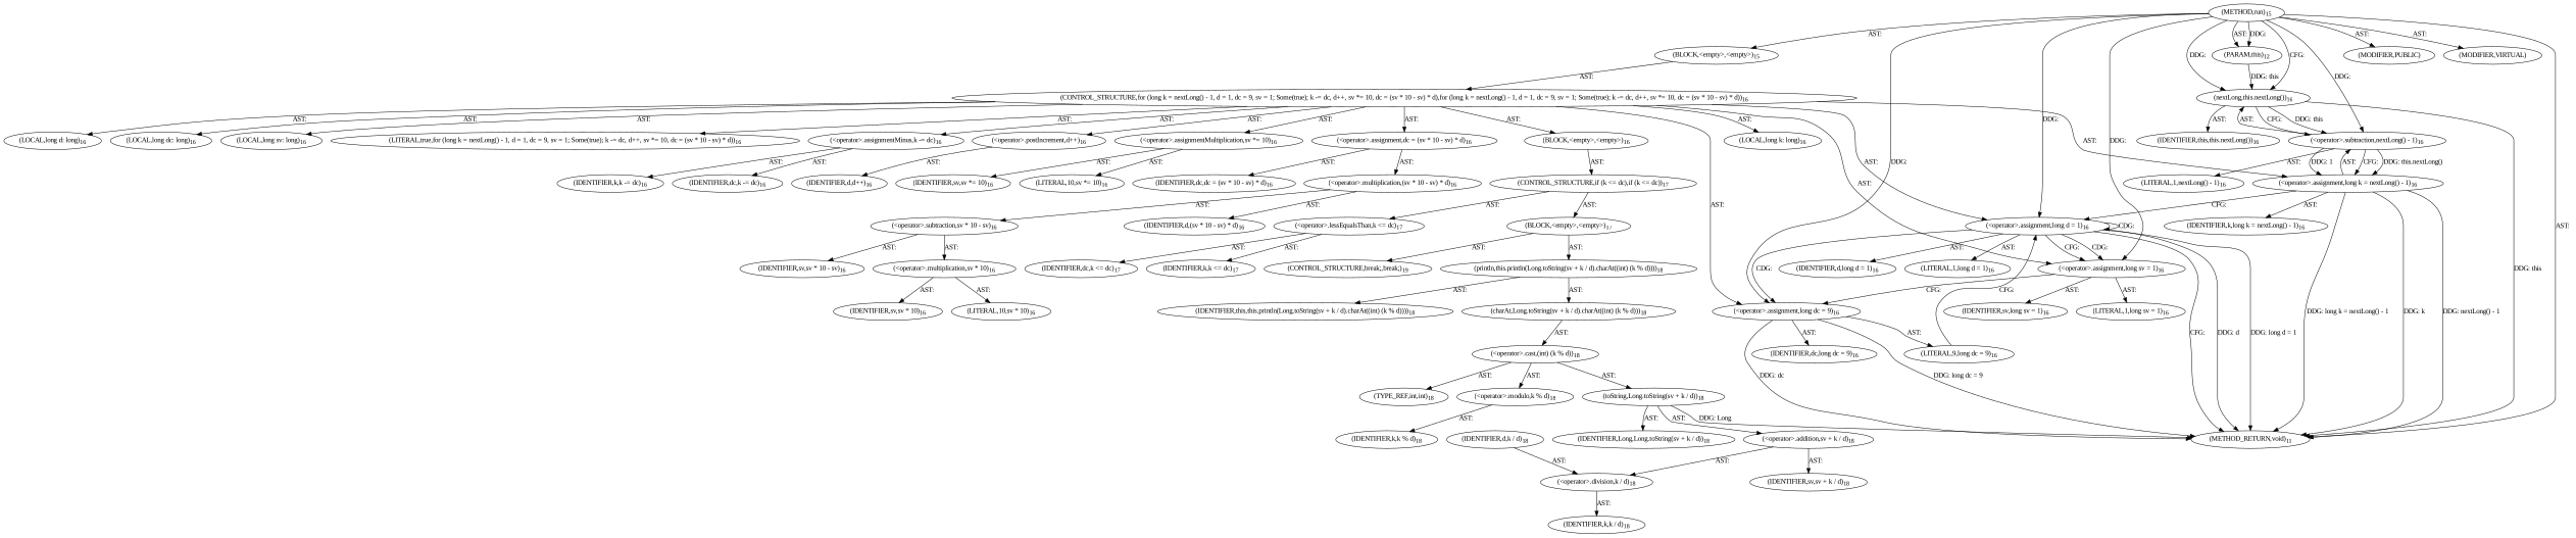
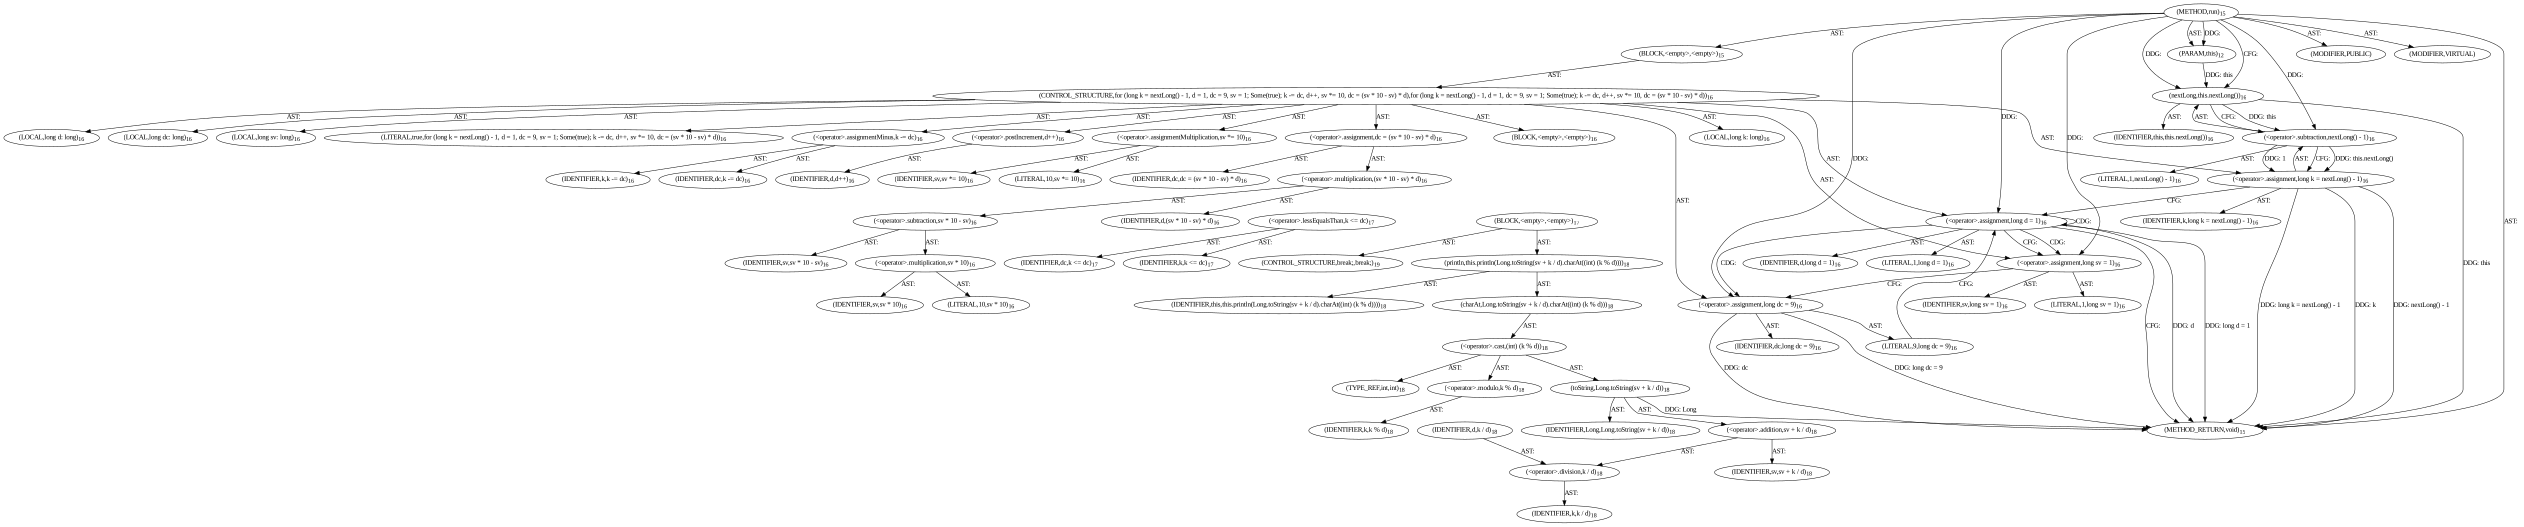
  digraph {
    fontname="Liberation Serif"
    node [fontname="Liberation Serif"]
    edge [fontname="Liberation Serif"]
    n1 [label=<(METHOD,run)<SUB>15</SUB>>]
    n2 [label=<(PARAM,this)<SUB>12</SUB>>]
    n3 [label=<(BLOCK,&lt;empty&gt;,&lt;empty&gt;)<SUB>15</SUB>>]
    n4 [label=<(&lt;operator&gt;.subtraction,nextLong() - 1)<SUB>16</SUB>>]
    n5 [label=<(nextLong,this.nextLong())<SUB>16</SUB>>]
    n6 [label=<(&lt;operator&gt;.assignment,long d = 1)<SUB>16</SUB>>]
    n7 [label=<(&lt;operator&gt;.assignment,long dc = 9)<SUB>16</SUB>>]
    n8 [label=<(&lt;operator&gt;.assignment,long sv = 1)<SUB>16</SUB>>]
    n9 [label=<(MODIFIER,PUBLIC)>]
    n10 [label=<(MODIFIER,VIRTUAL)>]
-   n11 [label=<(METHOD_RETURN,void)<SUB>11</SUB>>]
+   n11 [label=<(METHOD_RETURN,void)<SUB>15</SUB>>]
    n12 [label=<(CONTROL_STRUCTURE,for (long k = nextLong() - 1, d = 1, dc = 9, sv = 1; Some(true); k -= dc, d++, sv *= 10, dc = (sv * 10 - sv) * d),for (long k = nextLong() - 1, d = 1, dc = 9, sv = 1; Some(true); k -= dc, d++, sv *= 10, dc = (sv * 10 - sv) * d))<SUB>16</SUB>>]
    n13 [label=<(&lt;operator&gt;.assignment,long k = nextLong() - 1)<SUB>16</SUB>>]
    n14 [label=<(LITERAL,1,nextLong() - 1)<SUB>16</SUB>>]
    n15 [label=<(IDENTIFIER,this,this.nextLong())<SUB>16</SUB>>]
    n16 [label=<(IDENTIFIER,d,long d = 1)<SUB>16</SUB>>]
    n17 [label=<(LITERAL,1,long d = 1)<SUB>16</SUB>>]
    n18 [label=<(IDENTIFIER,dc,long dc = 9)<SUB>16</SUB>>]
    n19 [label=<(LITERAL,9,long dc = 9)<SUB>16</SUB>>]
    n20 [label=<(IDENTIFIER,sv,long sv = 1)<SUB>16</SUB>>]
    n21 [label=<(LITERAL,1,long sv = 1)<SUB>16</SUB>>]
    n22 [label=<(LOCAL,long k: long)<SUB>16</SUB>>]
    n23 [label=<(LOCAL,long d: long)<SUB>16</SUB>>]
    n24 [label=<(LOCAL,long dc: long)<SUB>16</SUB>>]
    n25 [label=<(LOCAL,long sv: long)<SUB>16</SUB>>]
    n26 [label=<(LITERAL,true,for (long k = nextLong() - 1, d = 1, dc = 9, sv = 1; Some(true); k -= dc, d++, sv *= 10, dc = (sv * 10 - sv) * d))<SUB>16</SUB>>]
    n27 [label=<(&lt;operator&gt;.assignmentMinus,k -= dc)<SUB>16</SUB>>]
    n28 [label=<(&lt;operator&gt;.postIncrement,d++)<SUB>16</SUB>>]
    n29 [label=<(&lt;operator&gt;.assignmentMultiplication,sv *= 10)<SUB>16</SUB>>]
    n30 [label=<(&lt;operator&gt;.assignment,dc = (sv * 10 - sv) * d)<SUB>16</SUB>>]
    n31 [label=<(BLOCK,&lt;empty&gt;,&lt;empty&gt;)<SUB>16</SUB>>]
    n32 [label=<(IDENTIFIER,k,long k = nextLong() - 1)<SUB>16</SUB>>]
    n33 [label=<(IDENTIFIER,k,k -= dc)<SUB>16</SUB>>]
    n34 [label=<(IDENTIFIER,dc,k -= dc)<SUB>16</SUB>>]
    n35 [label=<(IDENTIFIER,d,d++)<SUB>16</SUB>>]
    n36 [label=<(IDENTIFIER,sv,sv *= 10)<SUB>16</SUB>>]
    n37 [label=<(LITERAL,10,sv *= 10)<SUB>16</SUB>>]
    n38 [label=<(IDENTIFIER,dc,dc = (sv * 10 - sv) * d)<SUB>16</SUB>>]
    n39 [label=<(&lt;operator&gt;.multiplication,(sv * 10 - sv) * d)<SUB>16</SUB>>]
-   n40 [label=<(CONTROL_STRUCTURE,if (k &lt;= dc),if (k &lt;= dc))<SUB>17</SUB>>]
    n41 [label=<(&lt;operator&gt;.subtraction,sv * 10 - sv)<SUB>16</SUB>>]
    n42 [label=<(IDENTIFIER,d,(sv * 10 - sv) * d)<SUB>16</SUB>>]
    n43 [label=<(&lt;operator&gt;.multiplication,sv * 10)<SUB>16</SUB>>]
    n44 [label=<(IDENTIFIER,sv,sv * 10 - sv)<SUB>16</SUB>>]
    n45 [label=<(IDENTIFIER,sv,sv * 10)<SUB>16</SUB>>]
    n46 [label=<(LITERAL,10,sv * 10)<SUB>16</SUB>>]
    n47 [label=<(&lt;operator&gt;.lessEqualsThan,k &lt;= dc)<SUB>17</SUB>>]
    n48 [label=<(BLOCK,&lt;empty&gt;,&lt;empty&gt;)<SUB>17</SUB>>]
    n49 [label=<(IDENTIFIER,k,k &lt;= dc)<SUB>17</SUB>>]
    n50 [label=<(IDENTIFIER,dc,k &lt;= dc)<SUB>17</SUB>>]
    n51 [label=<(println,this.println(Long.toString(sv + k / d).charAt((int) (k % d))))<SUB>18</SUB>>]
    n52 [label=<(CONTROL_STRUCTURE,break;,break;)<SUB>19</SUB>>]
    n53 [label=<(IDENTIFIER,this,this.println(Long.toString(sv + k / d).charAt((int) (k % d))))<SUB>18</SUB>>]
    n54 [label=<(charAt,Long.toString(sv + k / d).charAt((int) (k % d)))<SUB>18</SUB>>]
    n55 [label=<(&lt;operator&gt;.cast,(int) (k % d))<SUB>18</SUB>>]
    n56 [label=<(toString,Long.toString(sv + k / d))<SUB>18</SUB>>]
    n57 [label=<(IDENTIFIER,Long,Long.toString(sv + k / d))<SUB>18</SUB>>]
    n58 [label=<(&lt;operator&gt;.addition,sv + k / d)<SUB>18</SUB>>]
    n59 [label=<(TYPE_REF,int,int)<SUB>18</SUB>>]
    n60 [label=<(&lt;operator&gt;.modulo,k % d)<SUB>18</SUB>>]
    n61 [label=<(IDENTIFIER,sv,sv + k / d)<SUB>18</SUB>>]
    n62 [label=<(&lt;operator&gt;.division,k / d)<SUB>18</SUB>>]
    n63 [label=<(IDENTIFIER,k,k / d)<SUB>18</SUB>>]
    n64 [label=<(IDENTIFIER,d,k / d)<SUB>18</SUB>>]
    n65 [label=<(IDENTIFIER,k,k % d)<SUB>18</SUB>>]
    n1 -> n2 [label="AST: "]
    n1 -> n2 [label="DDG: "]
    n1 -> n3 [label="AST: "]
    n1 -> n4 [label="DDG: "]
    n1 -> n5 [label="CFG: "]
    n1 -> n5 [label="DDG: "]
    n1 -> n6 [label="DDG: "]
    n1 -> n7 [label="DDG: "]
    n1 -> n8 [label="DDG: "]
    n1 -> n9 [label="AST: "]
    n1 -> n10 [label="AST: "]
    n1 -> n11 [label="AST: "]
    n2 -> n5 [label="DDG: this"]
    n3 -> n12 [label="AST: "]
    n4 -> n5 [label="AST: "]
    n4 -> n13 [label="CFG: "]
    n4 -> n13 [label="DDG: this.nextLong()"]
    n4 -> n13 [label="DDG: 1"]
    n4 -> n14 [label="AST: "]
    n5 -> n4 [label="CFG: "]
    n5 -> n4 [label="DDG: this"]
    n5 -> n11 [label="DDG: this"]
    n5 -> n15 [label="AST: "]
    n6 -> n6 [label="CDG: "]
    n6 -> n7 [label="CDG: "]
    n6 -> n8 [label="CFG: "]
    n6 -> n8 [label="CDG: "]
    n6 -> n11 [label="CFG: "]
    n6 -> n11 [label="DDG: d"]
    n6 -> n11 [label="DDG: long d = 1"]
    n6 -> n16 [label="AST: "]
    n6 -> n17 [label="AST: "]
    n7 -> n11 [label="DDG: dc"]
    n7 -> n11 [label="DDG: long dc = 9"]
    n7 -> n18 [label="AST: "]
    n7 -> n19 [label="AST: "]
    n8 -> n7 [label="CFG: "]
    n8 -> n20 [label="AST: "]
    n8 -> n21 [label="AST: "]
    n12 -> n6 [label="AST: "]
    n12 -> n7 [label="AST: "]
    n12 -> n8 [label="AST: "]
    n12 -> n13 [label="AST: "]
    n12 -> n22 [label="AST: "]
    n12 -> n23 [label="AST: "]
    n12 -> n24 [label="AST: "]
    n12 -> n25 [label="AST: "]
    n12 -> n26 [label="AST: "]
    n12 -> n27 [label="AST: "]
    n12 -> n28 [label="AST: "]
    n12 -> n29 [label="AST: "]
    n12 -> n30 [label="AST: "]
    n12 -> n31 [label="AST: "]
    n13 -> n4 [label="AST: "]
    n13 -> n6 [label="CFG: "]
    n13 -> n11 [label="DDG: k"]
    n13 -> n11 [label="DDG: nextLong() - 1"]
    n13 -> n11 [label="DDG: long k = nextLong() - 1"]
    n13 -> n32 [label="AST: "]
    n19 -> n6 [label="CFG: "]
    n27 -> n33 [label="AST: "]
    n27 -> n34 [label="AST: "]
    n28 -> n35 [label="AST: "]
    n29 -> n36 [label="AST: "]
    n29 -> n37 [label="AST: "]
    n30 -> n38 [label="AST: "]
    n30 -> n39 [label="AST: "]
-   n31 -> n40 [label="AST: "]
    n39 -> n41 [label="AST: "]
    n39 -> n42 [label="AST: "]
-   n40 -> n47 [label="AST: "]
-   n40 -> n48 [label="AST: "]
    n41 -> n43 [label="AST: "]
    n41 -> n44 [label="AST: "]
    n43 -> n45 [label="AST: "]
    n43 -> n46 [label="AST: "]
    n47 -> n49 [label="AST: "]
    n47 -> n50 [label="AST: "]
    n48 -> n51 [label="AST: "]
    n48 -> n52 [label="AST: "]
    n51 -> n53 [label="AST: "]
    n51 -> n54 [label="AST: "]
    n54 -> n55 [label="AST: "]
    n55 -> n56 [label="AST: "]
    n55 -> n59 [label="AST: "]
    n55 -> n60 [label="AST: "]
    n56 -> n11 [label="DDG: Long"]
    n56 -> n57 [label="AST: "]
    n56 -> n58 [label="AST: "]
    n58 -> n61 [label="AST: "]
    n58 -> n62 [label="AST: "]
    n60 -> n65 [label="AST: "]
    n62 -> n63 [label="AST: "]
    n64 -> n62 [label="AST: "]
  }
